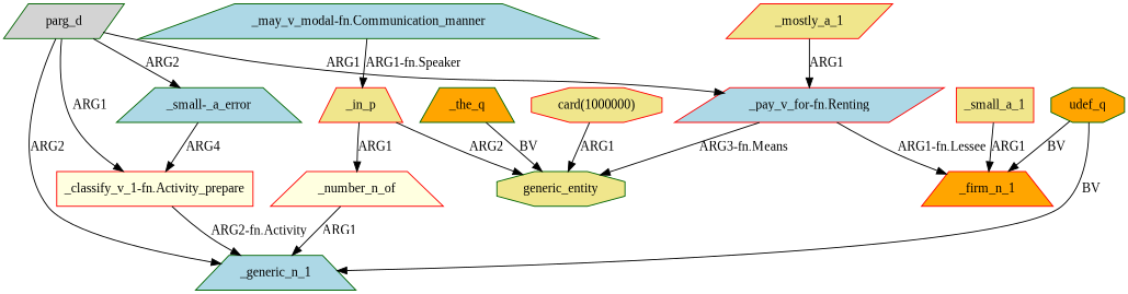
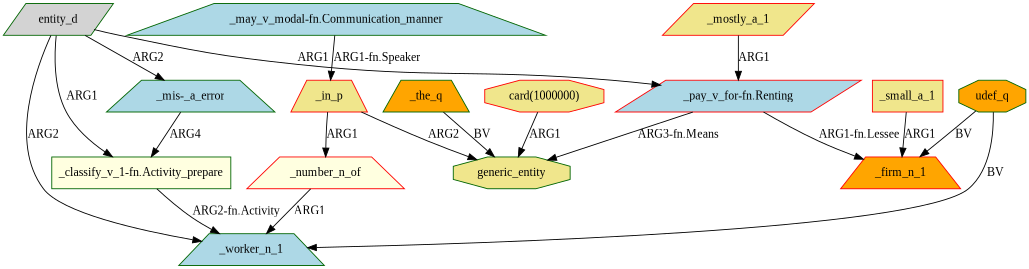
  digraph {
    fontname="Liberation Serif"
    node [color=red fillcolor=khaki fontname="Liberation Serif" shape=trapezium style=filled]
    edge [fontname="Liberation Serif"]
    _in_p
    _number_n_of [fillcolor=lightyellow]
    generic_entity [color=darkgreen shape=octagon]
-   _worker_n_1 [color=darkgreen fillcolor=lightblue label=_generic_n_1]
-   parg_d [color=darkgreen fillcolor=lightgrey shape=parallelogram]
+   _worker_n_1 [color=darkgreen fillcolor=lightblue]
+   parg_d [color=darkgreen fillcolor=lightgrey shape=parallelogram label=entity_d]
    "_pay_v_for-fn.Renting" [fillcolor=lightblue shape=parallelogram]
-   "_classify_v_1-fn.Activity_prepare" [fillcolor=lightyellow shape=box]
-   "_mis-_a_error" [color=darkgreen fillcolor=lightblue label="_small-_a_error"]
+   "_classify_v_1-fn.Activity_prepare" [color=darkgreen fillcolor=lightyellow shape=box]
+   "_mis-_a_error" [color=darkgreen fillcolor=lightblue]
    _firm_n_1 [fillcolor=orange]
    _the_q [color=darkgreen fillcolor=orange]
    _small_a_1 [shape=box]
    udef_q [color=darkgreen fillcolor=orange shape=octagon]
    "card(1000000)" [shape=octagon]
    _mostly_a_1 [shape=parallelogram]
    "_may_v_modal-fn.Communication_manner" [color=darkgreen fillcolor=lightblue]
    _in_p -> _number_n_of [label=ARG1]
    _in_p -> generic_entity [label=ARG2]
    _number_n_of -> _worker_n_1 [label=ARG1]
    parg_d -> _worker_n_1 [label=ARG2]
    parg_d -> "_pay_v_for-fn.Renting" [label=ARG1]
    parg_d -> "_classify_v_1-fn.Activity_prepare" [label=ARG1]
    parg_d -> "_mis-_a_error" [label=ARG2]
    "_pay_v_for-fn.Renting" -> generic_entity [label="ARG3-fn.Means"]
    "_pay_v_for-fn.Renting" -> _firm_n_1 [label="ARG1-fn.Lessee"]
    "_classify_v_1-fn.Activity_prepare" -> _worker_n_1 [label="ARG2-fn.Activity"]
    "_mis-_a_error" -> "_classify_v_1-fn.Activity_prepare" [label=ARG4]
    _the_q -> generic_entity [label=BV]
    _small_a_1 -> _firm_n_1 [label=ARG1]
    udef_q -> _worker_n_1 [label=BV]
    udef_q -> _firm_n_1 [label=BV]
    "card(1000000)" -> generic_entity [label=ARG1]
    _mostly_a_1 -> "_pay_v_for-fn.Renting" [label=ARG1]
    "_may_v_modal-fn.Communication_manner" -> _in_p [label="ARG1-fn.Speaker"]
  }
